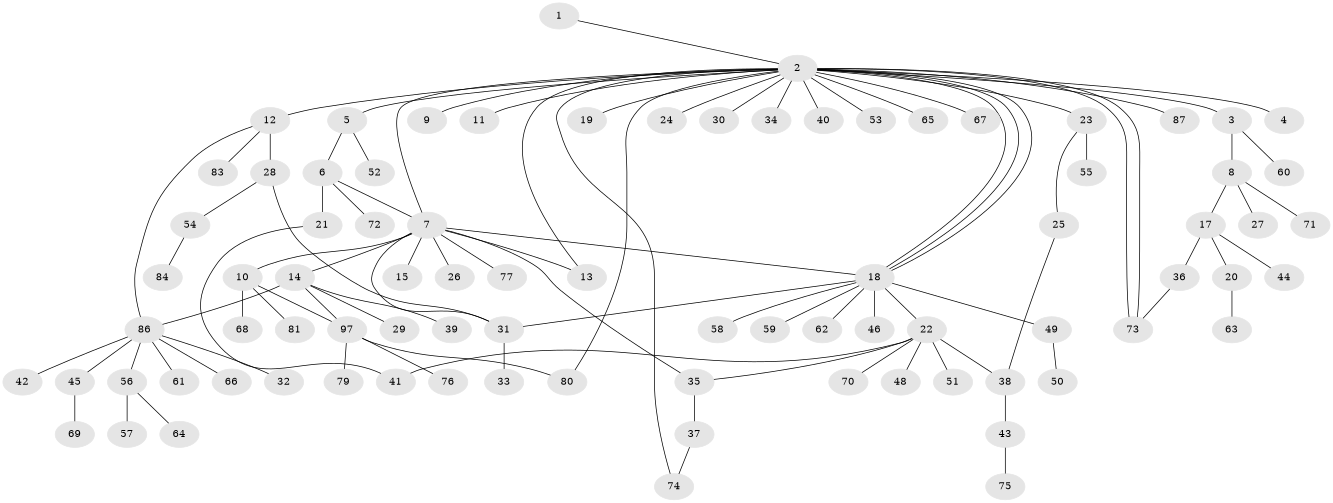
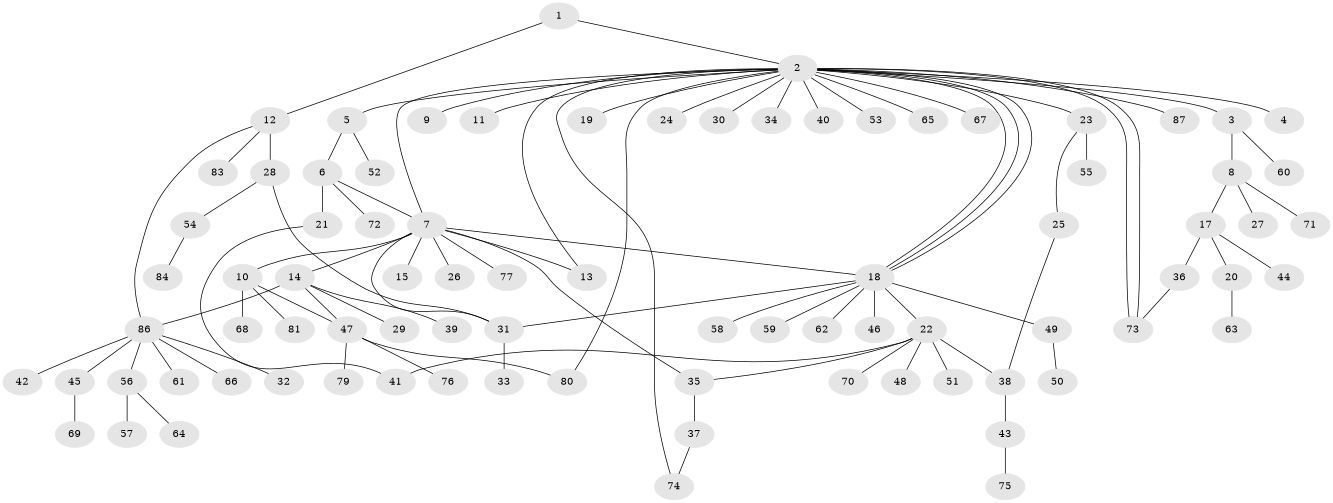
  graph {
    node [color=gray90 style=filled]
    1
    2
    3
    4
    5
    7
    9
    11
    12
    13
    18
    19
    23
    24
    30
    34
    40
    53
    65
    67
    73
    74
    80
    n24 [label=87]
    8
    60
    6
    52
    10
    14
    15
    26
    31
    35
    77
    n36 [label=86]
    28
    83
    22
    46
    49
    58
    59
    62
    25
    55
    17
    27
    71
    21
    72
    41
-   47 [label=97]
+   47
    68
    81
    29
    39
    33
    37
    20
    36
    44
    76
    79
    32
    42
    45
    56
    61
    66
    54
    69
    57
    64
    63
    38
    48
    51
    70
    50
    43
    84
    75
    1 -- 2
    2 -- 3
    2 -- 4
    2 -- 5
    2 -- 7
    2 -- 9
    2 -- 11
-   2 -- 12
+   1 -- 12
    2 -- 13
    2 -- 18
    2 -- 18
    2 -- 18
    2 -- 19
    2 -- 23
    2 -- 24
    2 -- 30
    2 -- 34
    2 -- 40
    2 -- 53
    2 -- 65
    2 -- 67
    2 -- 73
    2 -- 73
    2 -- 74
    2 -- 80
    2 -- n24
    3 -- 8
    3 -- 60
    5 -- 6
    5 -- 52
    7 -- 13
    7 -- 18
    7 -- 10
    7 -- 14
    7 -- 15
    7 -- 26
    7 -- 31
    7 -- 35
    7 -- 77
    12 -- n36
    12 -- 28
    12 -- 83
    18 -- 31
    18 -- 22
    18 -- 46
    18 -- 49
    18 -- 58
    18 -- 59
    18 -- 62
    23 -- 25
    23 -- 55
    8 -- 17
    8 -- 27
    8 -- 71
    6 -- 7
    6 -- 21
    6 -- 72
    10 -- 47
    10 -- 68
    10 -- 81
    14 -- n36
    14 -- 47
    14 -- 29
    14 -- 39
    31 -- 33
    35 -- 37
    n36 -- 32
    n36 -- 42
    n36 -- 45
    n36 -- 56
    n36 -- 61
    n36 -- 66
    28 -- 31
    28 -- 54
    22 -- 35
    22 -- 41
    22 -- 38
    22 -- 48
    22 -- 51
    22 -- 70
    49 -- 50
    25 -- 38
    17 -- 20
    17 -- 36
    17 -- 44
    21 -- 41
    47 -- 80
    47 -- 76
    47 -- 79
    37 -- 74
    20 -- 63
    36 -- 73
    45 -- 69
    56 -- 57
    56 -- 64
    54 -- 84
    38 -- 43
    43 -- 75
  }
